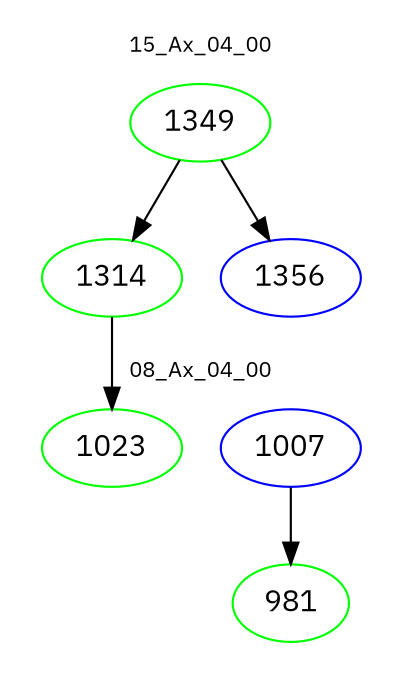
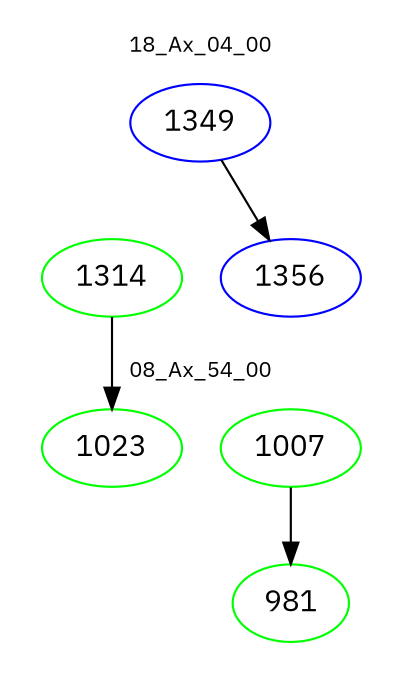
  digraph {
    fontname="IBM Plex Sans"
    node [color=blue fontname="IBM Plex Sans"]
    edge [color=black fontname="IBM Plex Sans"]
-   n1 [label=1007]
+   n1 [color=green label=1007]
    n2 [color=green label=981]
    n3 [color=green label=1023]
-   n4 [color=green label=1349]
+   n4 [label=1349]
    n5 [color=green label=1314]
    n6 [label=1356]
    subgraph cluster_1 {
      color=white
      fontsize=10
-     label="08_Ax_04_00"
+     label="08_Ax_54_00"
      n1
      n2
      n3
    }
    subgraph cluster_2 {
      color=white
      fontsize=10
-     label="15_Ax_04_00"
+     label="18_Ax_04_00"
      n4
      n5
      n6
    }
    n1 -> n2
-   n4 -> n5
    n4 -> n6
    n5 -> n3
  }
